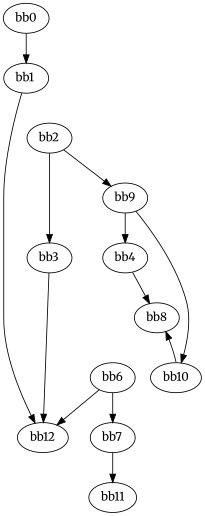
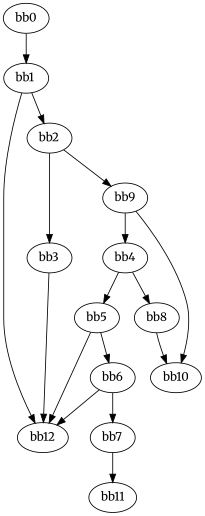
  digraph {
    fontname=Merriweather
    node [fontname=Merriweather]
    edge [fontname=Merriweather]
    n1 [label="bb0\l"]
    n2 [label="bb1\l"]
    n3 [label="bb12\l"]
    n4 [label="bb2\l"]
    n5 [label="bb3\l"]
    n6 [label="bb9\l"]
    n7 [label="bb4\l"]
    n8 [label="bb10\l"]
+   n9 [label="bb5\l"]
    n10 [label="bb8\l"]
    n11 [label="bb6\l"]
    n12 [label="bb7\l"]
    n13 [label="bb11\l"]
    n1 -> n2
    n2 -> n3
+   n2 -> n4
    n4 -> n5
    n4 -> n6
    n5 -> n3
    n6 -> n7
    n6 -> n8
+   n7 -> n9
    n7 -> n10
-   n8 -> n10
+   n9 -> n3
+   n9 -> n11
+   n10 -> n8
    n11 -> n3
    n11 -> n12
    n12 -> n13
  }
